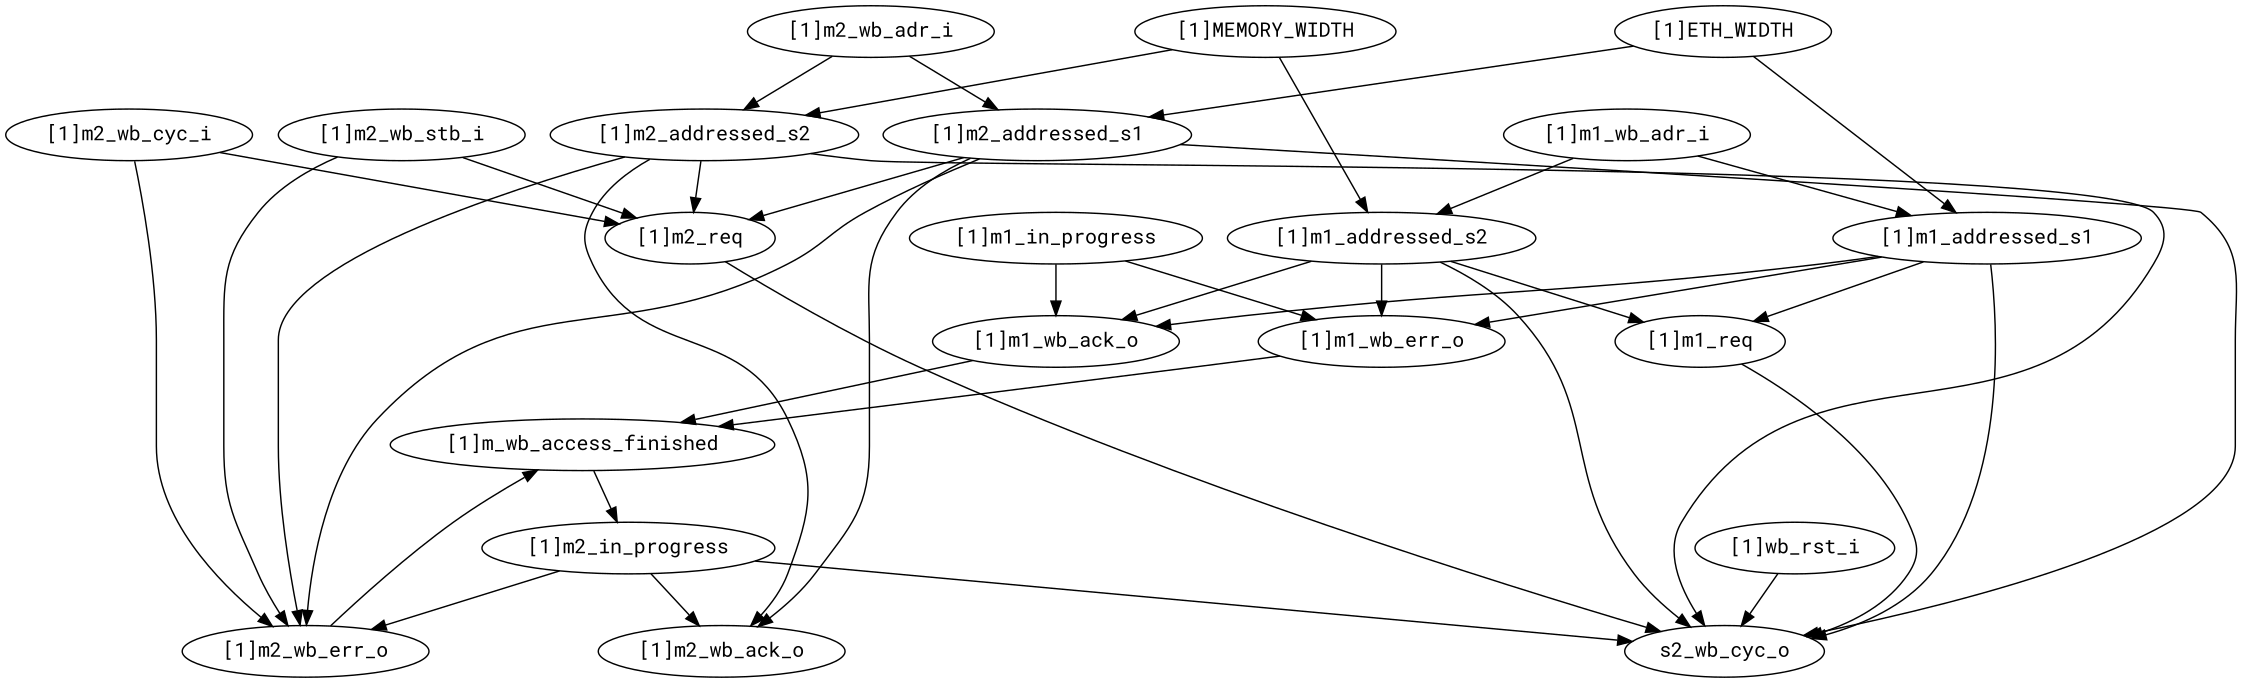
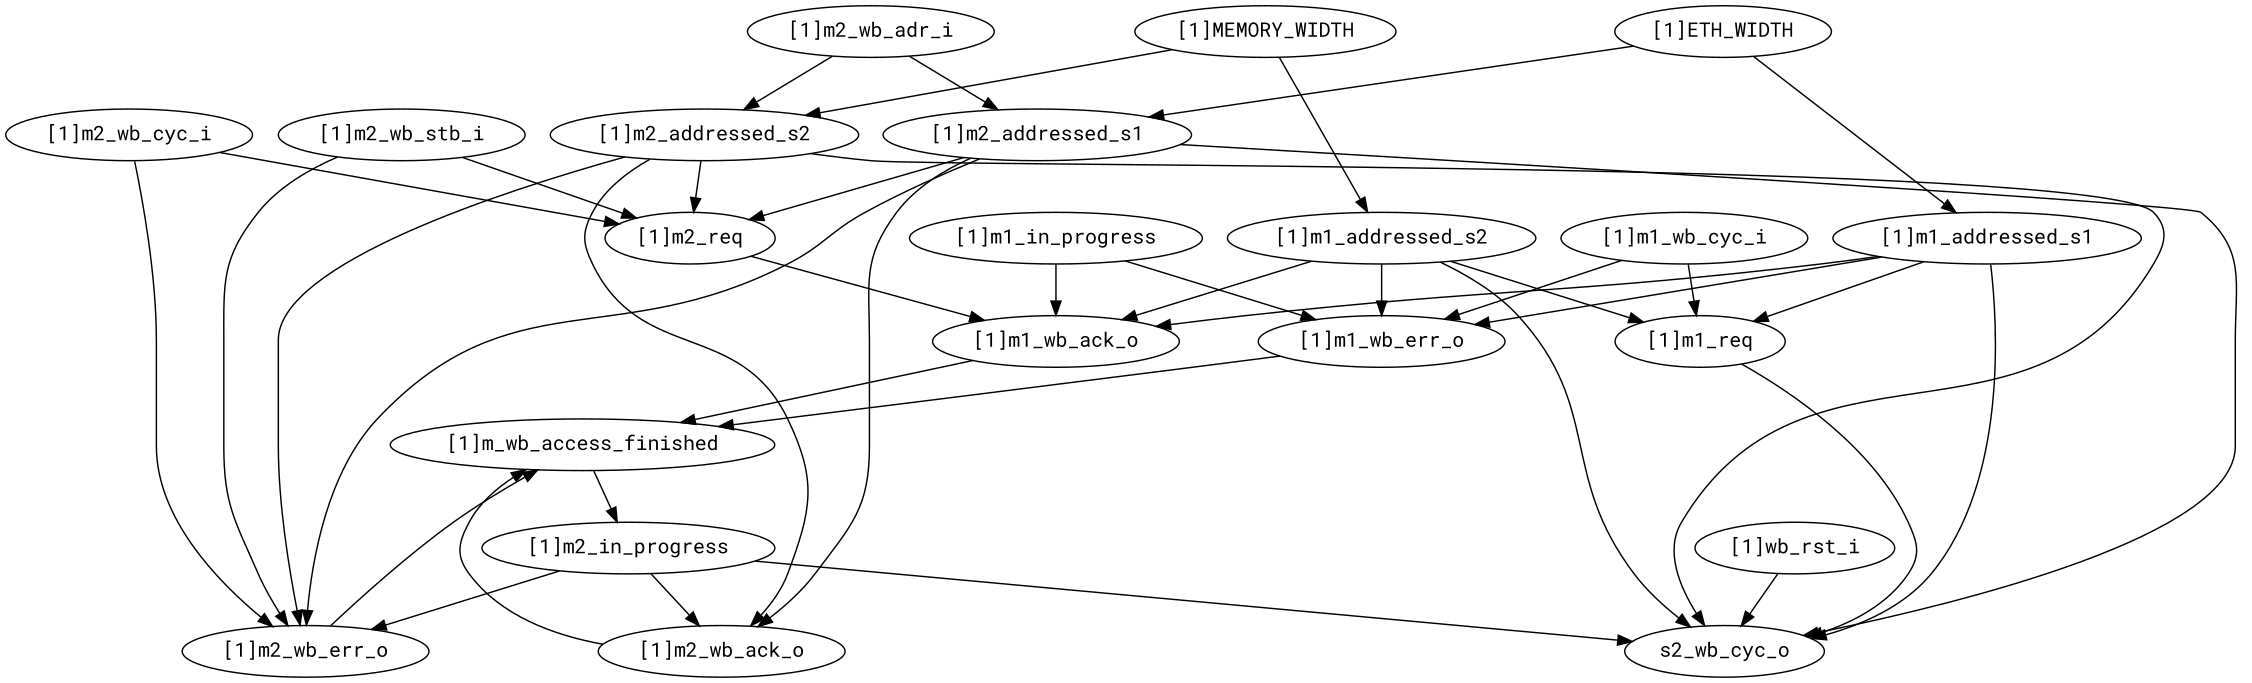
  strict digraph {
    fontname="Roboto Mono"
    node [complexity=10 fontname="Roboto Mono" importance=0.144855589628 rank=0.00905347435175]
    edge [fontname="Roboto Mono"]
    "[1]wb_rst_i" [complexity=1 importance=0.132471616534 rank=0.132471616534]
    s2_wb_cyc_o [complexity=0 importance=0.02388936829 rank=0.0]
    "[1]m2_wb_cyc_i" [importance=0.126946470607 rank=0.0126946470607]
    "[1]m2_req" [complexity=5 importance=0.113921695523 rank=0.0227843391047]
    "[1]m2_wb_err_o" [importance=0.185180222203 rank=0.0185180222203]
    "[1]m_wb_access_finished" [complexity=5 importance=0.156017679073 rank=0.0312035358146]
    "[1]m2_in_progress" [complexity=11 importance=0.762309769117 rank=0.0693008881015]
-   "[1]m1_wb_adr_i" [complexity=16]
    "[1]m1_addressed_s2" [complexity=15 importance=0.573449785629 rank=0.0382299857086]
    "[1]m1_addressed_s1" [complexity=15 importance=0.758630007832 rank=0.0505753338554]
    "[1]m1_wb_err_o" [importance=0.185180222203 rank=0.0185180222203]
    "[1]m1_wb_ack_o" [importance=0.174289665543 rank=0.0174289665543]
    "[1]m1_req" [complexity=5 importance=0.113921695523 rank=0.0227843391047]
    "[1]m2_wb_ack_o" [importance=0.174289665543 rank=0.0174289665543]
    "[1]m1_in_progress" [complexity=11 importance=0.762309769117 rank=0.0693008881015]
    "[1]MEMORY_WIDTH" [complexity=16]
    "[1]m2_addressed_s2" [importance=0.131830814544 rank=0.0131830814544]
    "[1]m2_wb_adr_i" [complexity=16]
    "[1]m2_addressed_s1" [importance=0.131830814544 rank=0.0131830814544]
+   "[1]m1_wb_cyc_i" [complexity=14 importance=0.383385219489 rank=0.0273846585349]
    "[1]ETH_WIDTH" [complexity=16]
    "[1]m2_wb_stb_i" [importance=0.126946470607 rank=0.0126946470607]
    "[1]wb_rst_i" -> s2_wb_cyc_o
    "[1]m2_wb_cyc_i" -> "[1]m2_req"
    "[1]m2_wb_cyc_i" -> "[1]m2_wb_err_o"
-   "[1]m2_req" -> s2_wb_cyc_o
+   "[1]m2_req" -> "[1]m1_wb_ack_o"
    "[1]m2_wb_err_o" -> "[1]m_wb_access_finished"
    "[1]m_wb_access_finished" -> "[1]m2_in_progress"
    "[1]m2_in_progress" -> s2_wb_cyc_o
    "[1]m2_in_progress" -> "[1]m2_wb_err_o"
    "[1]m2_in_progress" -> "[1]m2_wb_ack_o"
-   "[1]m1_wb_adr_i" -> "[1]m1_addressed_s2"
-   "[1]m1_wb_adr_i" -> "[1]m1_addressed_s1"
    "[1]m1_addressed_s2" -> s2_wb_cyc_o
    "[1]m1_addressed_s2" -> "[1]m1_wb_err_o"
    "[1]m1_addressed_s2" -> "[1]m1_wb_ack_o"
    "[1]m1_addressed_s2" -> "[1]m1_req"
    "[1]m1_addressed_s1" -> s2_wb_cyc_o
    "[1]m1_addressed_s1" -> "[1]m1_wb_err_o"
    "[1]m1_addressed_s1" -> "[1]m1_wb_ack_o"
    "[1]m1_addressed_s1" -> "[1]m1_req"
    "[1]m1_wb_err_o" -> "[1]m_wb_access_finished"
    "[1]m1_wb_ack_o" -> "[1]m_wb_access_finished"
    "[1]m1_req" -> s2_wb_cyc_o
+   "[1]m2_wb_ack_o" -> "[1]m_wb_access_finished"
    "[1]m1_in_progress" -> "[1]m1_wb_err_o"
    "[1]m1_in_progress" -> "[1]m1_wb_ack_o"
    "[1]MEMORY_WIDTH" -> "[1]m1_addressed_s2"
    "[1]MEMORY_WIDTH" -> "[1]m2_addressed_s2"
    "[1]m2_addressed_s2" -> s2_wb_cyc_o
    "[1]m2_addressed_s2" -> "[1]m2_req"
    "[1]m2_addressed_s2" -> "[1]m2_wb_err_o"
    "[1]m2_addressed_s2" -> "[1]m2_wb_ack_o"
    "[1]m2_wb_adr_i" -> "[1]m2_addressed_s2"
    "[1]m2_wb_adr_i" -> "[1]m2_addressed_s1"
    "[1]m2_addressed_s1" -> s2_wb_cyc_o
    "[1]m2_addressed_s1" -> "[1]m2_req"
    "[1]m2_addressed_s1" -> "[1]m2_wb_err_o"
    "[1]m2_addressed_s1" -> "[1]m2_wb_ack_o"
+   "[1]m1_wb_cyc_i" -> "[1]m1_wb_err_o"
+   "[1]m1_wb_cyc_i" -> "[1]m1_req"
    "[1]ETH_WIDTH" -> "[1]m1_addressed_s1"
    "[1]ETH_WIDTH" -> "[1]m2_addressed_s1"
    "[1]m2_wb_stb_i" -> "[1]m2_req"
    "[1]m2_wb_stb_i" -> "[1]m2_wb_err_o"
  }
